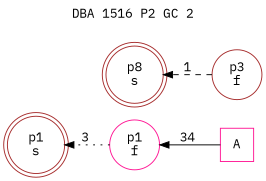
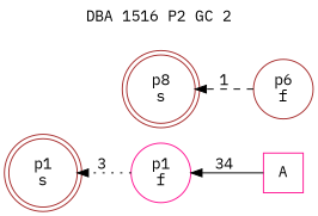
  digraph {
    fontname="IBM Plex Mono"
    label=" DBA 1516 P2 GC 2 "
    labelloc=tl
    rankdir=RL
    node [color=brown fontname="IBM Plex Mono" shape=circle]
    edge [fontname="IBM Plex Mono"]
    n1 [color=deeppink label=A shape=square]
    n2 [color=deeppink label="p1\nf"]
    n3 [label="p1\ns" shape=doublecircle]
-   n4 [label="p3\nf"]
+   n4 [label="p6\nf"]
    n5 [label="p8\ns" shape=doublecircle]
    n1 -> n2 [label=34 style=solid]
    n2 -> n3 [label=3 style=dotted]
    n4 -> n5 [label=1 style=dashed]
  }
